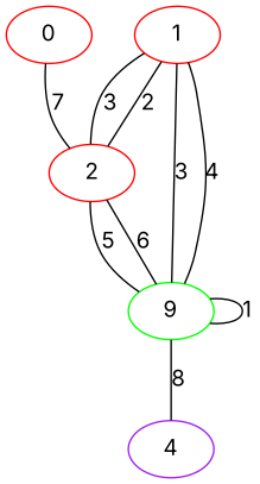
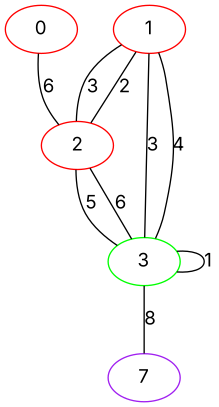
  graph {
    fontname=Inter
    node [color=red fontname=Inter weight=1]
    edge [fontname=Inter]
    0
    2
    1
-   3 [color=green weight=2 label=9]
-   4 [color=purple weight=4]
-   0 -- 2 [label=7]
+   3 [color=green weight=2]
+   4 [color=purple weight=4 label=7]
+   0 -- 2 [label=6]
    2 -- 3 [label=5]
    2 -- 3 [label=6]
    1 -- 2 [label=3]
    1 -- 2 [label=2]
    1 -- 3 [label=3]
    1 -- 3 [label=4]
    3 -- 3 [label=1]
    3 -- 4 [label=8]
  }
